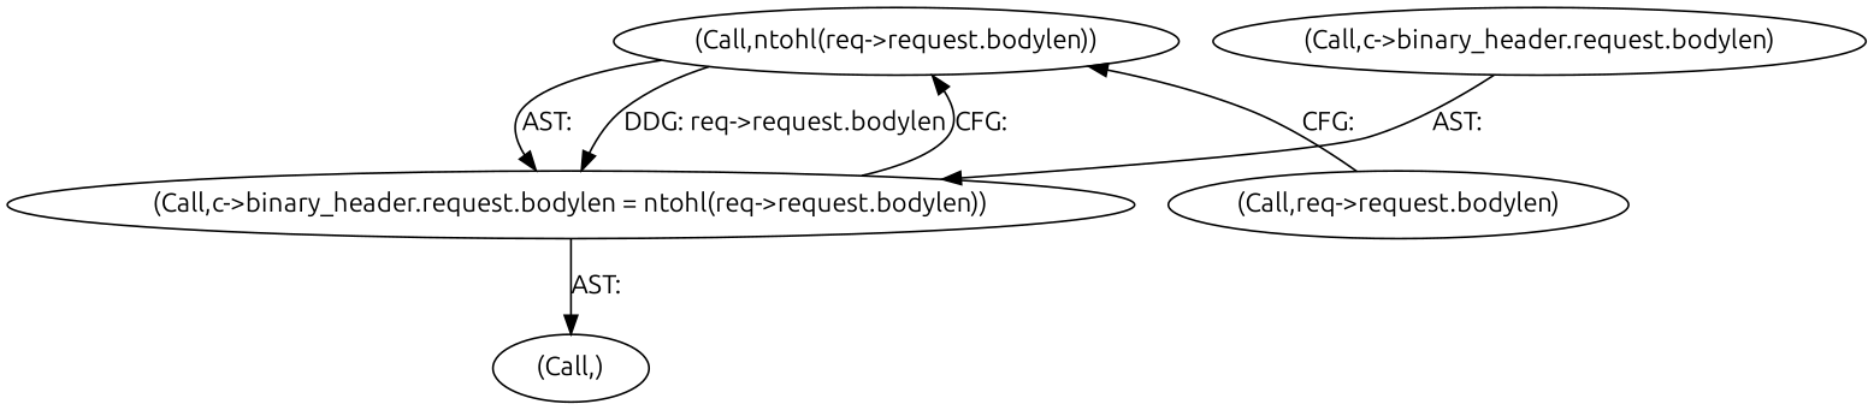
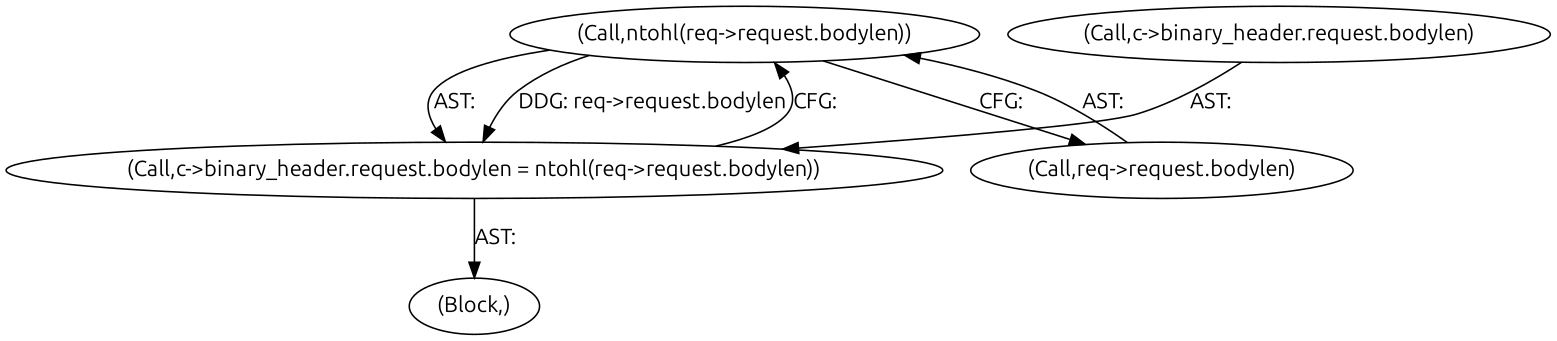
  digraph {
    fontname=Ubuntu
    node [fontname=Ubuntu]
    edge [fontname=Ubuntu]
    n1 [label="(Call,ntohl(req->request.bodylen))"]
    n2 [label="(Call,c->binary_header.request.bodylen = ntohl(req->request.bodylen))"]
    n3 [label="(Call,req->request.bodylen)"]
-   n4 [label="(Call,)"]
+   n4 [label="(Block,)"]
    n5 [label="(Call,c->binary_header.request.bodylen)"]
    n1 -> n2 [label="AST: "]
    n1 -> n2 [label="DDG: req->request.bodylen"]
+   n1 -> n3 [label="CFG: "]
    n2 -> n1 [label="CFG: "]
    n2 -> n4 [label="AST: "]
-   n3 -> n1 [label="CFG: "]
+   n3 -> n1 [label="AST: "]
    n5 -> n2 [label="AST: "]
  }
